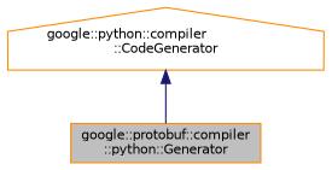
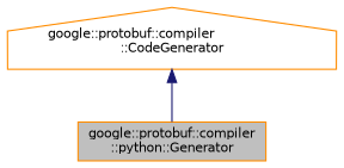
  digraph {
    node [color=darkorange fontname=Helvetica fontsize=10 style=filled]
    n1 [fillcolor=grey75 fontcolor=black height=0.2 label="google::protobuf::compiler\l::python::Generator" shape=box width=0.4]
-   n2 [fillcolor=white height=0.2 label="google::python::compiler\l::CodeGenerator" shape=house width=0.4]
+   n2 [fillcolor=white height=0.2 label="google::protobuf::compiler\l::CodeGenerator" shape=house width=0.4]
    n2 -> n1 [color=midnightblue dir=back fontname=Helvetica fontsize=10 labelfontname=Helvetica labelfontsize=10 style=solid]
  }
